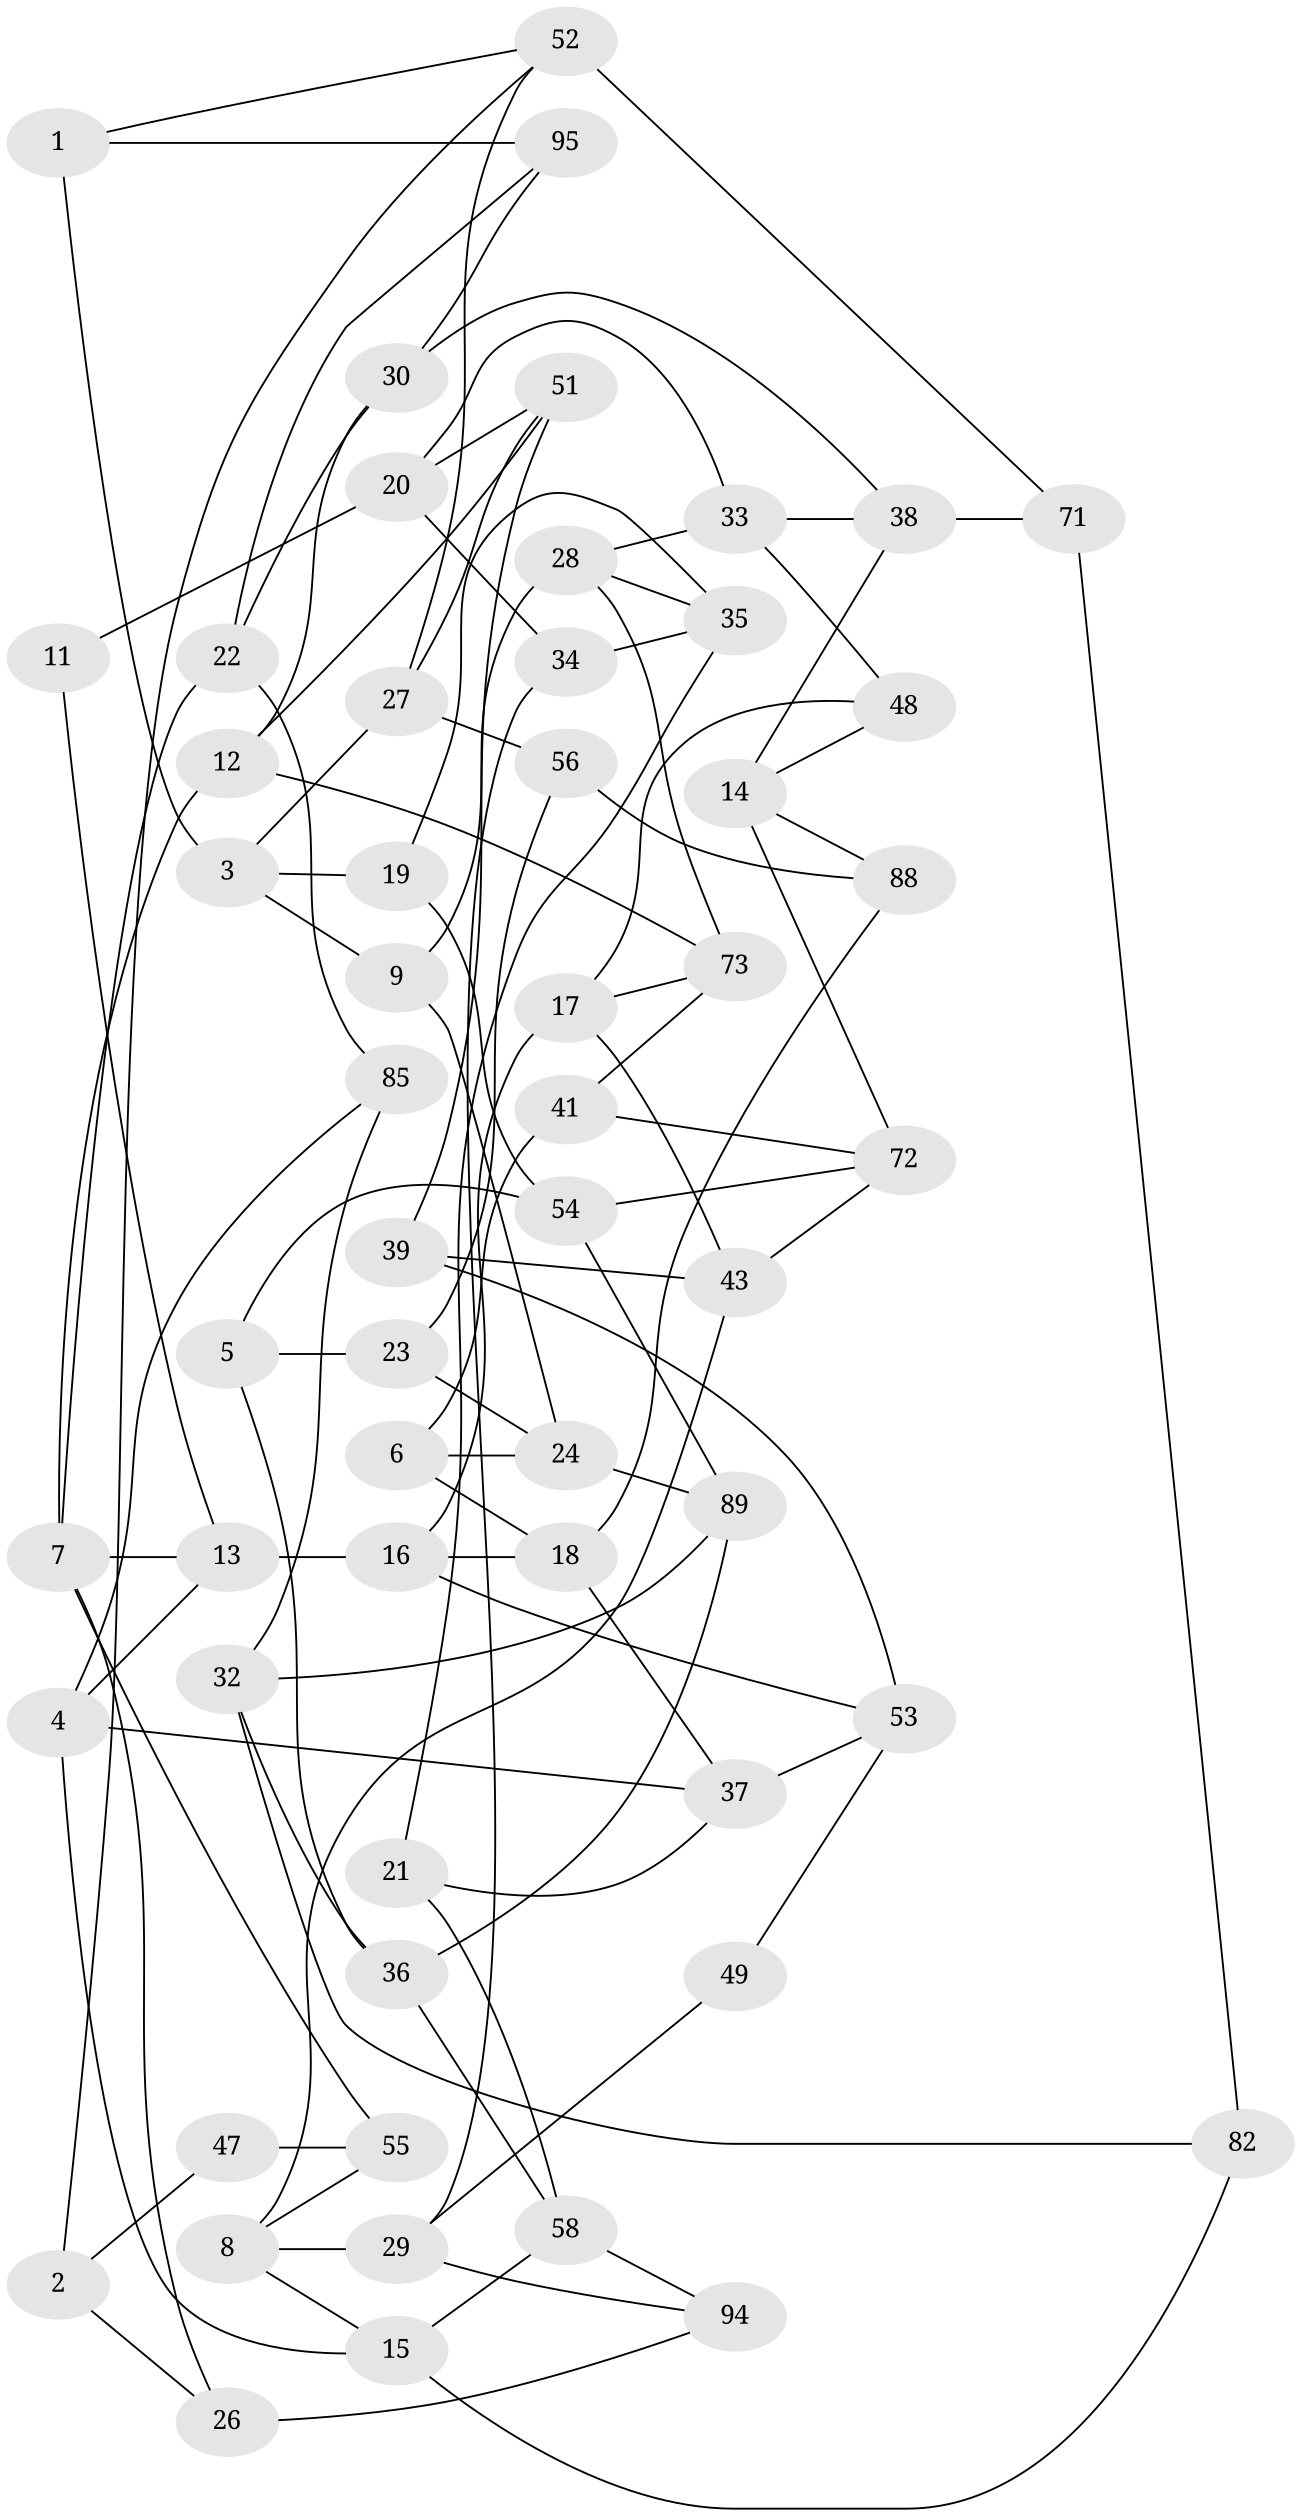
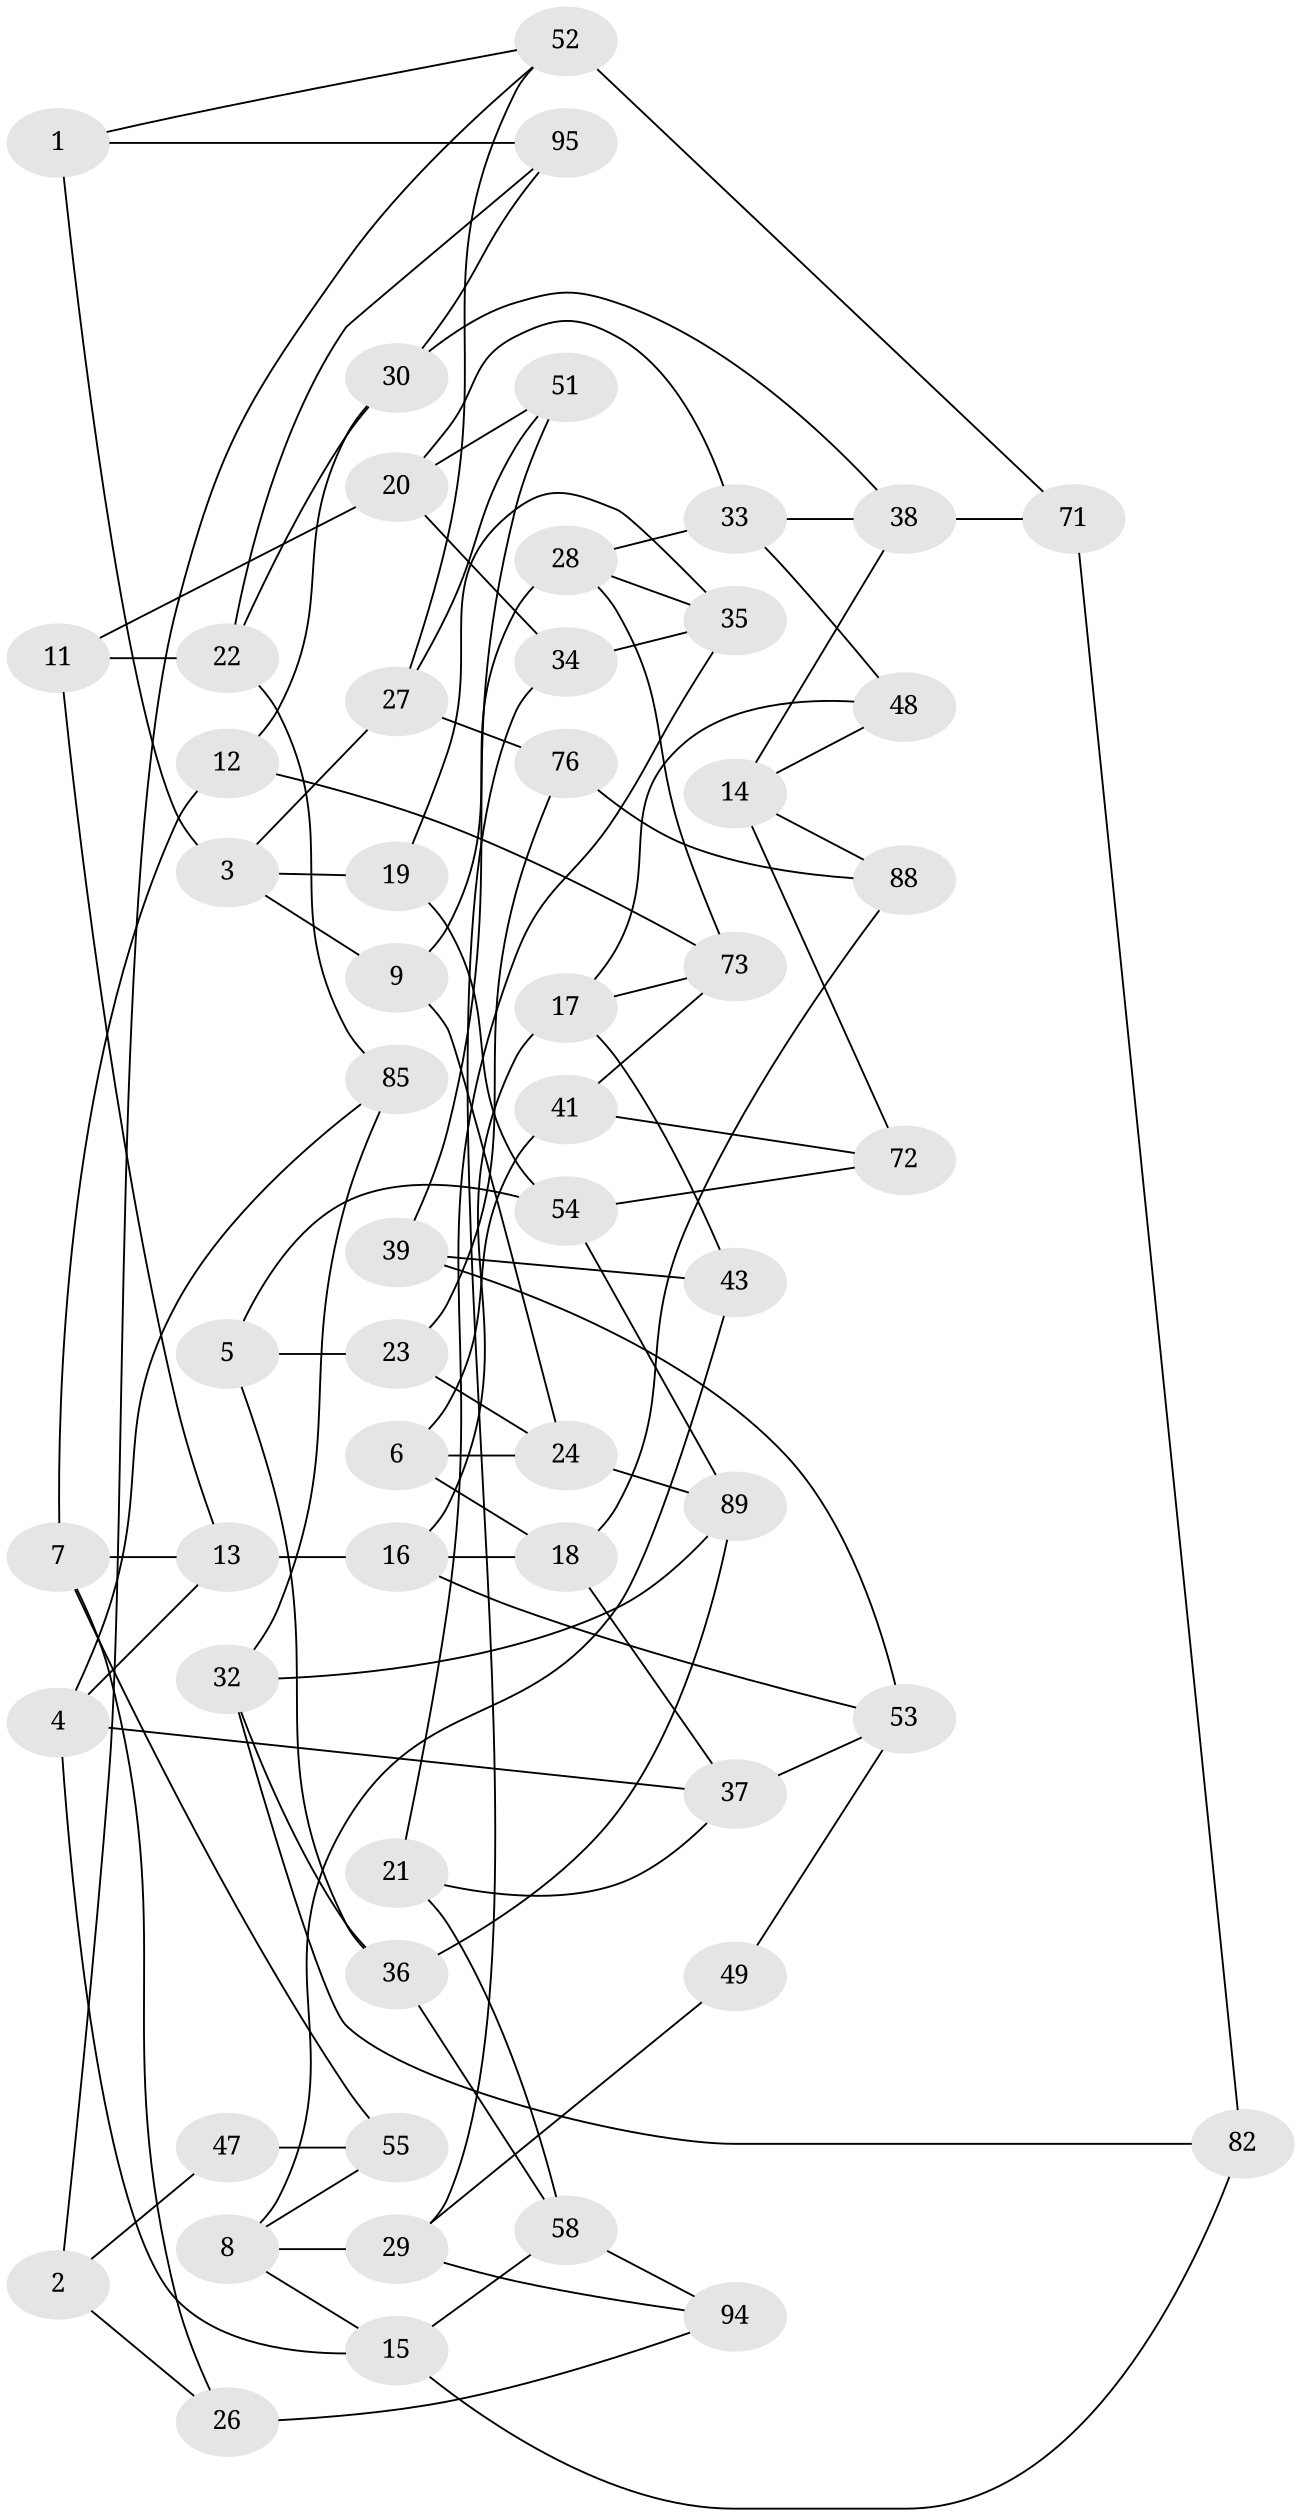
  graph {
    fontname="Noto Serif"
    rankdir=LR
    node [color=gray90 fontname="Noto Serif" style=filled]
    edge [fontname="Noto Serif"]
    1 [super="+25"]
    3 [super="+44"]
    52 [super="+80"]
    95
    9
    19
    27 [super="+67"]
    11 [super="+57"]
    13 [super="+83"]
    20 [super="+87"]
    22 [super="+78"]
    71
    2 [super="+42"]
    26 [super="+40"]
    47 [super="+76"]
    94
    55 [super="+63"]
    24 [super="+70"]
    28 [super="+60"]
    54 [super="+62"]
    35 [super="+75"]
    51 [super="+92"]
-   56 [super="+59"]
+   56 [super="+59" label=76]
    4 [super="+90"]
    15 [super="+84"]
    37 [super="+69"]
    85
    16 [super="+91"]
    58 [super="+74"]
    82
    53 [super="+65"]
    23 [super="+68"]
    5
    36 [super="+45"]
    89 [super="+93"]
    72 [super="+81"]
    6 [super="+10"]
    18 [super="+46"]
    41 [super="+79"]
    88
    73 [super="+96"]
    7 [super="+98"]
    12 [super="+86"]
    30 [super="+99"]
    8 [super="+97"]
    29 [super="+61"]
    43 [super="+50"]
    34
    49
    33 [super="+66"]
    38 [super="+77"]
    17 [super="+31"]
    14 [super="+100"]
    48
    21
    32 [super="+64"]
    39
    1 -- 3
    1 -- 52
    1 -- 95
    3 -- 9
    3 -- 19
    3 -- 27
    52 -- 71
    9 -- 24
    9 -- 28
    19 -- 54
    19 -- 35
    27 -- 52
    27 -- 51
    27 -- 56
    11 -- 13
    11 -- 20
-   7 -- 22
+   11 -- 22
    13 -- 16
    20 -- 51
    20 -- 34
    20 -- 33
    22 -- 95
    22 -- 85
    22 -- 30
    71 -- 82
    2 -- 52
    2 -- 26 [weight=2]
    2 -- 47
    26 -- 94
    47 -- 55 [weight=2]
    24 -- 89
    28 -- 35
    28 -- 73
    28 -- 33
    54 -- 89
    54 -- 72
    56 -- 88
    4 -- 13
    4 -- 15
    4 -- 37
    4 -- 85
    15 -- 58
    15 -- 82
    37 -- 53
    16 -- 53
    16 -- 18
    16 -- 17
    58 -- 94
    23 -- 24
    23 -- 56 [weight=2]
    5 -- 54
    5 -- 23
    5 -- 36
    36 -- 58
    36 -- 89
    6 -- 24
    6 -- 18
    6 -- 41 [weight=2]
    18 -- 37
    18 -- 88
    41 -- 72
    41 -- 73
    7 -- 13
    7 -- 26
    7 -- 55
    7 -- 12
-   12 -- 51
    12 -- 73
    12 -- 30
    30 -- 95
    30 -- 38
    8 -- 55
    8 -- 15
    8 -- 29
    8 -- 43
    29 -- 94
    29 -- 34
    29 -- 49
-   43 -- 72
    34 -- 35
    49 -- 53
    33 -- 38
    33 -- 48
    38 -- 71
    17 -- 73
    17 -- 43
    17 -- 48
    14 -- 72
    14 -- 88
    14 -- 38
    14 -- 48
    21 -- 35
    21 -- 37
    21 -- 58
    32 -- 85
    32 -- 82
    32 -- 36
    32 -- 89
    39 -- 51
    39 -- 53
    39 -- 43
  }
